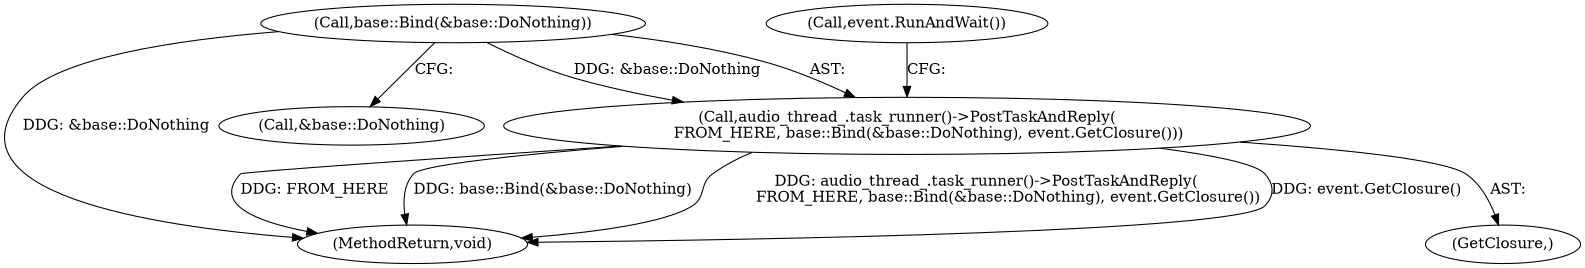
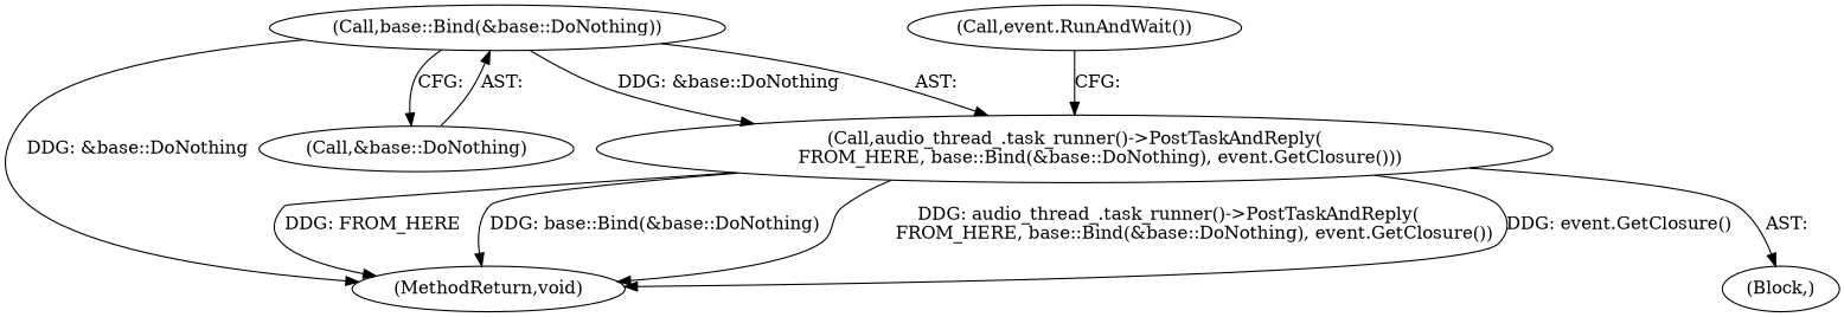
  digraph {
    n1 [label="(Call,audio_thread_.task_runner()->PostTaskAndReply(\n         FROM_HERE, base::Bind(&base::DoNothing), event.GetClosure()))"]
    n2 [label="(MethodReturn,void)"]
-   n3 [label="(GetClosure,)"]
+   n3 [label="(Block,)"]
    n4 [label="(Call,base::Bind(&base::DoNothing))"]
    n5 [label="(Call,&base::DoNothing)"]
    n6 [label="(Call,event.RunAndWait())"]
    n1 -> n2 [label="DDG: event.GetClosure()"]
    n1 -> n2 [label="DDG: FROM_HERE"]
    n1 -> n2 [label="DDG: base::Bind(&base::DoNothing)"]
    n1 -> n2 [label="DDG: audio_thread_.task_runner()->PostTaskAndReply(\n         FROM_HERE, base::Bind(&base::DoNothing), event.GetClosure())"]
    n1 -> n3 [label="AST: "]
    n4 -> n1 [label="AST: "]
    n4 -> n1 [label="DDG: &base::DoNothing"]
    n4 -> n2 [label="DDG: &base::DoNothing"]
    n4 -> n5 [label="CFG: "]
+   n5 -> n4 [label="AST: "]
    n6 -> n1 [label="CFG: "]
  }
